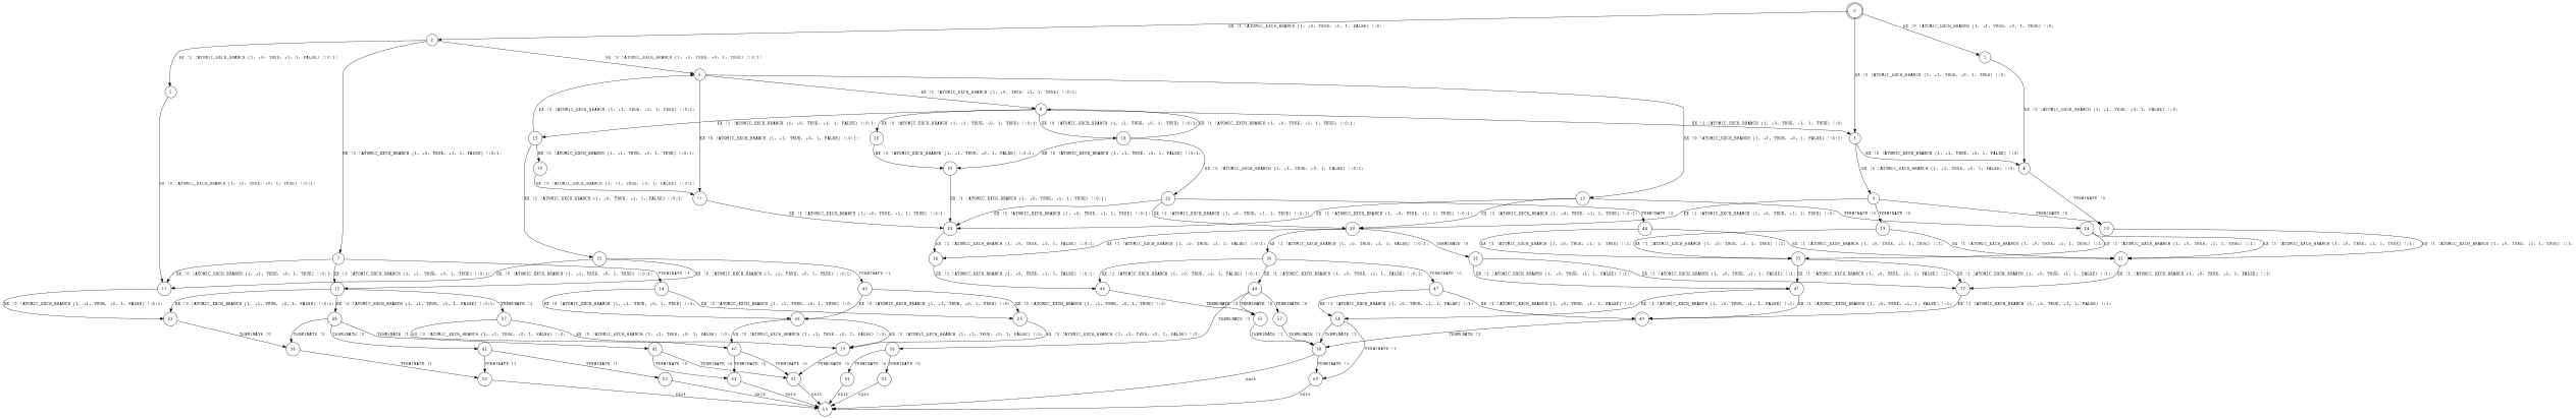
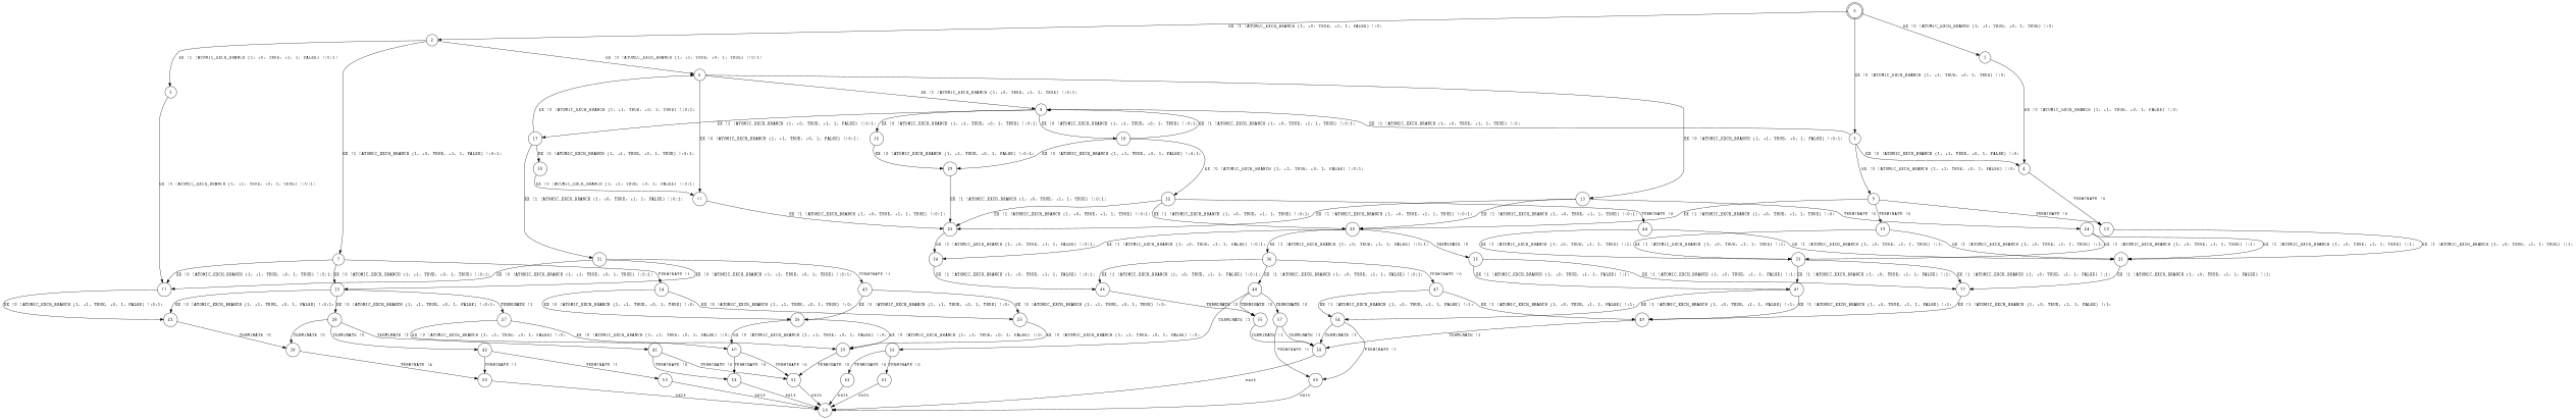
  digraph {
    fontname="Courier Prime"
    node [fontname="Courier Prime" shape=circle]
    edge [fontname="Courier Prime"]
    0 [peripheries=2]
    1
    2
    3
    4
    5
    6
    7
    8
    9
    10
    11
    12
    13
    14
    15
    16
    17
    18
    19
    20
    21
    22
    23
    24
    25
    26
    27
    28
    29
    30
    31
    32
    33
    34
    35
    36
    n38 [label=77]
    38
    39
    40
    41
    42
    43
    44
    45
    46
    47
    48
    49
    50
    51
    52
    53
    54
    55
    56
    57
    58
    59
    60
    61
    62
    0 -> 1 [label="EX !0 !ATOMIC_EXCH_BRANCH (1, +1, TRUE, +0, 1, TRUE) !:0:"]
    0 -> 2 [label="EX !1 !ATOMIC_EXCH_BRANCH (1, +0, TRUE, +1, 1, FALSE) !:0:"]
    0 -> 3 [label="EX !0 !ATOMIC_EXCH_BRANCH (1, +1, TRUE, +0, 1, TRUE) !:0:"]
    1 -> 4 [label="EX !0 !ATOMIC_EXCH_BRANCH (1, +1, TRUE, +0, 1, FALSE) !:0:"]
    2 -> 5 [label="EX !1 !ATOMIC_EXCH_BRANCH (1, +0, TRUE, +1, 1, FALSE) !:0:1:"]
    2 -> 6 [label="EX !0 !ATOMIC_EXCH_BRANCH (1, +1, TRUE, +0, 1, TRUE) !:0:1:"]
    2 -> 7 [label="EX !1 !ATOMIC_EXCH_BRANCH (1, +0, TRUE, +1, 1, FALSE) !:0:1:"]
    3 -> 4 [label="EX !0 !ATOMIC_EXCH_BRANCH (1, +1, TRUE, +0, 1, FALSE) !:0:"]
-   8 -> 3 [label="EX !1 !ATOMIC_EXCH_BRANCH (1, +0, TRUE, +1, 1, TRUE) !:0:"]
+   3 -> 8 [label="EX !1 !ATOMIC_EXCH_BRANCH (1, +0, TRUE, +1, 1, TRUE) !:0:"]
    3 -> 9 [label="EX !0 !ATOMIC_EXCH_BRANCH (1, +1, TRUE, +0, 1, FALSE) !:0:"]
    4 -> 10 [label="TERMINATE !0"]
    5 -> 11 [label="EX !0 !ATOMIC_EXCH_BRANCH (1, +1, TRUE, +0, 1, TRUE) !:0:1:"]
    6 -> 8 [label="EX !1 !ATOMIC_EXCH_BRANCH (1, +0, TRUE, +1, 1, TRUE) !:0:1:"]
    6 -> 12 [label="EX !0 !ATOMIC_EXCH_BRANCH (1, +1, TRUE, +0, 1, FALSE) !:0:1:"]
    6 -> 13 [label="EX !0 !ATOMIC_EXCH_BRANCH (1, +1, TRUE, +0, 1, FALSE) !:0:1:"]
    7 -> 11 [label="EX !0 !ATOMIC_EXCH_BRANCH (1, +1, TRUE, +0, 1, TRUE) !:0:1:"]
    7 -> 14 [label="TERMINATE !1"]
    7 -> 15 [label="EX !0 !ATOMIC_EXCH_BRANCH (1, +1, TRUE, +0, 1, TRUE) !:0:1:"]
    8 -> 16 [label="EX !0 !ATOMIC_EXCH_BRANCH (1, +1, TRUE, +0, 1, TRUE) !:0:1:"]
    8 -> 17 [label="EX !1 !ATOMIC_EXCH_BRANCH (1, +0, TRUE, +1, 1, FALSE) !:0:1:"]
    8 -> 18 [label="EX !0 !ATOMIC_EXCH_BRANCH (1, +1, TRUE, +0, 1, TRUE) !:0:1:"]
    9 -> 10 [label="TERMINATE !0"]
    9 -> 19 [label="TERMINATE !0"]
    9 -> 20 [label="EX !1 !ATOMIC_EXCH_BRANCH (1, +0, TRUE, +1, 1, TRUE) !:0:"]
    10 -> 21 [label="EX !1 !ATOMIC_EXCH_BRANCH (1, +0, TRUE, +1, 1, TRUE) !:1:"]
    11 -> 22 [label="EX !0 !ATOMIC_EXCH_BRANCH (1, +1, TRUE, +0, 1, FALSE) !:0:1:"]
    12 -> 23 [label="EX !1 !ATOMIC_EXCH_BRANCH (1, +0, TRUE, +1, 1, TRUE) !:0:1:"]
    13 -> 20 [label="EX !1 !ATOMIC_EXCH_BRANCH (1, +0, TRUE, +1, 1, TRUE) !:0:1:"]
    13 -> 23 [label="EX !1 !ATOMIC_EXCH_BRANCH (1, +0, TRUE, +1, 1, TRUE) !:0:1:"]
    13 -> 24 [label="TERMINATE !0"]
    14 -> 25 [label="EX !0 !ATOMIC_EXCH_BRANCH (1, +1, TRUE, +0, 1, TRUE) !:0:"]
    14 -> 26 [label="EX !0 !ATOMIC_EXCH_BRANCH (1, +1, TRUE, +0, 1, TRUE) !:0:"]
    15 -> 22 [label="EX !0 !ATOMIC_EXCH_BRANCH (1, +1, TRUE, +0, 1, FALSE) !:0:1:"]
    15 -> 27 [label="TERMINATE !1"]
    15 -> 28 [label="EX !0 !ATOMIC_EXCH_BRANCH (1, +1, TRUE, +0, 1, FALSE) !:0:1:"]
    16 -> 29 [label="EX !0 !ATOMIC_EXCH_BRANCH (1, +1, TRUE, +0, 1, FALSE) !:0:1:"]
    17 -> 6 [label="EX !0 !ATOMIC_EXCH_BRANCH (1, +1, TRUE, +0, 1, TRUE) !:0:1:"]
    17 -> 30 [label="EX !0 !ATOMIC_EXCH_BRANCH (1, +1, TRUE, +0, 1, TRUE) !:0:1:"]
    17 -> 31 [label="EX !1 !ATOMIC_EXCH_BRANCH (1, +0, TRUE, +1, 1, FALSE) !:0:1:"]
    18 -> 8 [label="EX !1 !ATOMIC_EXCH_BRANCH (1, +0, TRUE, +1, 1, TRUE) !:0:1:"]
    18 -> 29 [label="EX !0 !ATOMIC_EXCH_BRANCH (1, +1, TRUE, +0, 1, FALSE) !:0:1:"]
    18 -> 32 [label="EX !0 !ATOMIC_EXCH_BRANCH (1, +1, TRUE, +0, 1, FALSE) !:0:1:"]
    19 -> 21 [label="EX !1 !ATOMIC_EXCH_BRANCH (1, +0, TRUE, +1, 1, TRUE) !:1:"]
    19 -> 33 [label="EX !1 !ATOMIC_EXCH_BRANCH (1, +0, TRUE, +1, 1, TRUE) !:1:"]
    20 -> 34 [label="EX !1 !ATOMIC_EXCH_BRANCH (1, +0, TRUE, +1, 1, FALSE) !:0:1:"]
    20 -> 35 [label="TERMINATE !0"]
    20 -> 36 [label="EX !1 !ATOMIC_EXCH_BRANCH (1, +0, TRUE, +1, 1, FALSE) !:0:1:"]
    21 -> n38 [label="EX !1 !ATOMIC_EXCH_BRANCH (1, +0, TRUE, +1, 1, FALSE) !:1:"]
    22 -> 38 [label="TERMINATE !0"]
    23 -> 34 [label="EX !1 !ATOMIC_EXCH_BRANCH (1, +0, TRUE, +1, 1, FALSE) !:0:1:"]
    24 -> 21 [label="EX !1 !ATOMIC_EXCH_BRANCH (1, +0, TRUE, +1, 1, TRUE) !:1:"]
    24 -> 33 [label="EX !1 !ATOMIC_EXCH_BRANCH (1, +0, TRUE, +1, 1, TRUE) !:1:"]
    25 -> 39 [label="EX !0 !ATOMIC_EXCH_BRANCH (1, +1, TRUE, +0, 1, FALSE) !:0:"]
    26 -> 39 [label="EX !0 !ATOMIC_EXCH_BRANCH (1, +1, TRUE, +0, 1, FALSE) !:0:"]
    26 -> 40 [label="EX !0 !ATOMIC_EXCH_BRANCH (1, +1, TRUE, +0, 1, FALSE) !:0:"]
    27 -> 39 [label="EX !0 !ATOMIC_EXCH_BRANCH (1, +1, TRUE, +0, 1, FALSE) !:0:"]
    27 -> 40 [label="EX !0 !ATOMIC_EXCH_BRANCH (1, +1, TRUE, +0, 1, FALSE) !:0:"]
    28 -> 38 [label="TERMINATE !0"]
    28 -> 41 [label="TERMINATE !1"]
    28 -> 42 [label="TERMINATE !0"]
    29 -> 23 [label="EX !1 !ATOMIC_EXCH_BRANCH (1, +0, TRUE, +1, 1, TRUE) !:0:1:"]
    30 -> 12 [label="EX !0 !ATOMIC_EXCH_BRANCH (1, +1, TRUE, +0, 1, FALSE) !:0:1:"]
    31 -> 11 [label="EX !0 !ATOMIC_EXCH_BRANCH (1, +1, TRUE, +0, 1, TRUE) !:0:1:"]
    31 -> 15 [label="EX !0 !ATOMIC_EXCH_BRANCH (1, +1, TRUE, +0, 1, TRUE) !:0:1:"]
    31 -> 43 [label="TERMINATE !1"]
    32 -> 20 [label="EX !1 !ATOMIC_EXCH_BRANCH (1, +0, TRUE, +1, 1, TRUE) !:0:1:"]
    32 -> 23 [label="EX !1 !ATOMIC_EXCH_BRANCH (1, +0, TRUE, +1, 1, TRUE) !:0:1:"]
    32 -> 44 [label="TERMINATE !0"]
    33 -> n38 [label="EX !1 !ATOMIC_EXCH_BRANCH (1, +0, TRUE, +1, 1, FALSE) !:1:"]
    33 -> 45 [label="EX !1 !ATOMIC_EXCH_BRANCH (1, +0, TRUE, +1, 1, FALSE) !:1:"]
    34 -> 46 [label="EX !1 !ATOMIC_EXCH_BRANCH (1, +0, TRUE, +1, 1, FALSE) !:0:1:"]
    35 -> n38 [label="EX !1 !ATOMIC_EXCH_BRANCH (1, +0, TRUE, +1, 1, FALSE) !:1:"]
    35 -> 45 [label="EX !1 !ATOMIC_EXCH_BRANCH (1, +0, TRUE, +1, 1, FALSE) !:1:"]
    36 -> 46 [label="EX !1 !ATOMIC_EXCH_BRANCH (1, +0, TRUE, +1, 1, FALSE) !:0:1:"]
    36 -> 47 [label="TERMINATE !0"]
    36 -> 48 [label="EX !1 !ATOMIC_EXCH_BRANCH (1, +0, TRUE, +1, 1, FALSE) !:0:1:"]
    n38 -> 49 [label="EX !1 !ATOMIC_EXCH_BRANCH (1, +0, TRUE, +1, 1, FALSE) !:1:"]
-   38 -> 50 [label="TERMINATE !1"]
+   38 -> 50 [label="TERMINATE !4"]
    39 -> 51 [label="TERMINATE !0"]
    40 -> 51 [label="TERMINATE !0"]
    40 -> 52 [label="TERMINATE !0"]
    41 -> 51 [label="TERMINATE !0"]
    41 -> 52 [label="TERMINATE !0"]
    42 -> 50 [label="TERMINATE !1"]
    42 -> 53 [label="TERMINATE !1"]
    43 -> 25 [label="EX !0 !ATOMIC_EXCH_BRANCH (1, +1, TRUE, +0, 1, TRUE) !:0:"]
    43 -> 26 [label="EX !0 !ATOMIC_EXCH_BRANCH (1, +1, TRUE, +0, 1, TRUE) !:0:"]
    44 -> 21 [label="EX !1 !ATOMIC_EXCH_BRANCH (1, +0, TRUE, +1, 1, TRUE) !:1:"]
    44 -> 33 [label="EX !1 !ATOMIC_EXCH_BRANCH (1, +0, TRUE, +1, 1, TRUE) !:1:"]
    45 -> 49 [label="EX !1 !ATOMIC_EXCH_BRANCH (1, +0, TRUE, +1, 1, FALSE) !:1:"]
    45 -> 54 [label="EX !1 !ATOMIC_EXCH_BRANCH (1, +0, TRUE, +1, 1, FALSE) !:1:"]
    46 -> 55 [label="TERMINATE !0"]
    47 -> 49 [label="EX !1 !ATOMIC_EXCH_BRANCH (1, +0, TRUE, +1, 1, FALSE) !:1:"]
    47 -> 54 [label="EX !1 !ATOMIC_EXCH_BRANCH (1, +0, TRUE, +1, 1, FALSE) !:1:"]
    48 -> 55 [label="TERMINATE !0"]
    48 -> 56 [label="TERMINATE !1"]
    48 -> 57 [label="TERMINATE !0"]
    49 -> 58 [label="TERMINATE !1"]
    50 -> 59 [label=exit]
    51 -> 59 [label=exit]
    52 -> 59 [label=exit]
    53 -> 59 [label=exit]
    54 -> 58 [label="TERMINATE !1"]
    54 -> 60 [label="TERMINATE !1"]
    55 -> 58 [label="TERMINATE !1"]
    56 -> 61 [label="TERMINATE !0"]
    56 -> 62 [label="TERMINATE !0"]
    57 -> 58 [label="TERMINATE !1"]
-   58 -> 60 [label="TERMINATE !1"]
+   57 -> 60 [label="TERMINATE !1"]
    58 -> 59 [label=exit]
    60 -> 59 [label=exit]
    61 -> 59 [label=exit]
    62 -> 59 [label=exit]
  }
